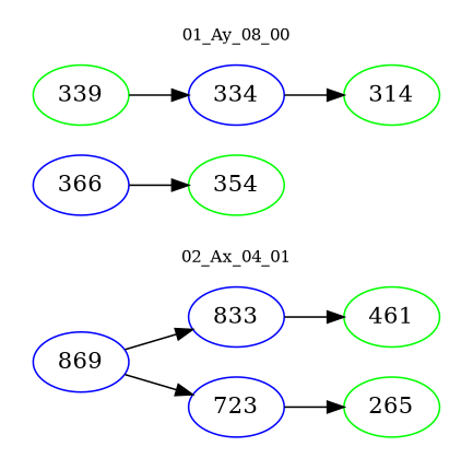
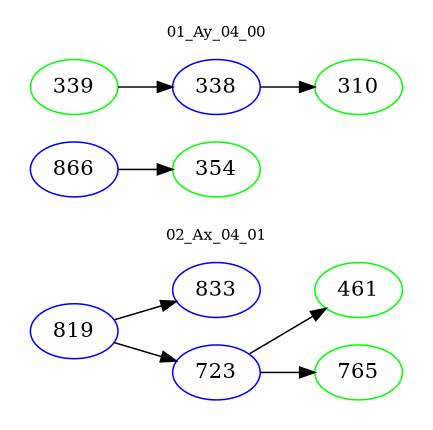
  digraph {
    rankdir=LR
    node [color=blue]
    edge [color=black]
-   n1 [label=869]
+   n1 [label=819]
    n2 [label=723]
    n3 [label=833]
-   n4 [color=green label=265]
+   n4 [color=green label=765]
    n5 [color=green label=461]
    n6 [color=green label=339]
-   n7 [label=334]
-   n8 [label=366]
-   n9 [color=green label=314]
+   n7 [label=338]
+   n8 [label=866]
+   n9 [color=green label=310]
    n10 [color=green label=354]
    subgraph cluster_1 {
      color=white
      fontsize=10
      label="02_Ax_04_01"
      n1
      n2
      n3
      n4
      n5
    }
    subgraph cluster_2 {
      color=white
      fontsize=10
-     label="01_Ay_08_00"
+     label="01_Ay_04_00"
      n6
      n7
      n8
      n9
      n10
    }
    n1 -> n2
    n1 -> n3
    n2 -> n4
-   n3 -> n5
+   n2 -> n5
    n6 -> n7
    n7 -> n9
    n8 -> n10
  }
